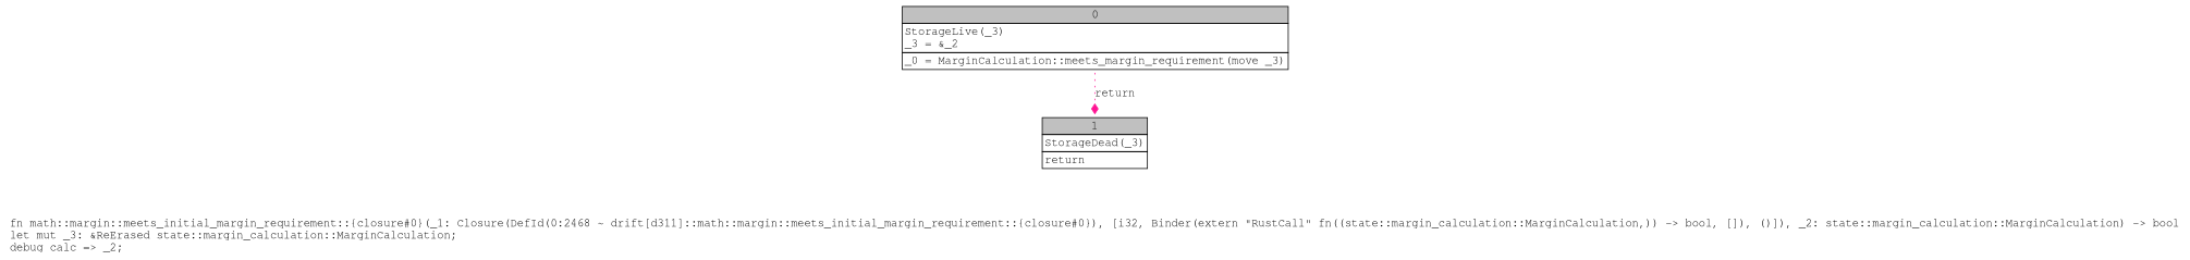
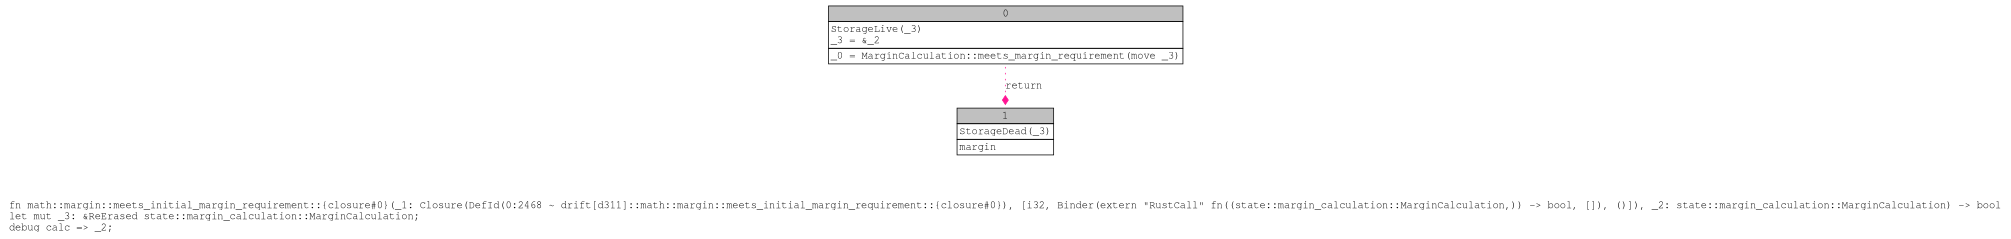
  digraph {
    fontname="Courier, monospace"
    label=<fn math::margin::meets_initial_margin_requirement::{closure#0}(_1: Closure(DefId(0:2468 ~ drift[d311]::math::margin::meets_initial_margin_requirement::{closure#0}), [i32, Binder(extern &quot;RustCall&quot; fn((state::margin_calculation::MarginCalculation,)) -&gt; bool, []), ()]), _2: state::margin_calculation::MarginCalculation) -&gt; bool<br align="left"/>let mut _3: &amp;ReErased state::margin_calculation::MarginCalculation;<br align="left"/>debug calc =&gt; _2;<br align="left"/>>
    node [fontname="Courier, monospace" shape=none]
    n1 [label=<<table border="0" cellborder="1" cellspacing="0"><tr><td bgcolor="gray" align="center" colspan="1">0</td></tr><tr><td align="left" balign="left">StorageLive(_3)<br/>_3 = &amp;_2<br/></td></tr><tr><td align="left">_0 = MarginCalculation::meets_margin_requirement(move _3)</td></tr></table>>]
-   n2 [label=<<table border="0" cellborder="1" cellspacing="0"><tr><td bgcolor="gray" align="center" colspan="1">1</td></tr><tr><td align="left" balign="left">StorageDead(_3)<br/></td></tr><tr><td align="left">return</td></tr></table>>]
+   n2 [label=<<table border="0" cellborder="1" cellspacing="0"><tr><td bgcolor="gray" align="center" colspan="1">1</td></tr><tr><td align="left" balign="left">StorageDead(_3)<br/></td></tr><tr><td align="left">margin</td></tr></table>>]
    n1 -> n2 [fontname="Courier, monospace" label=return color=deeppink style=dotted arrowhead=diamond]
  }
